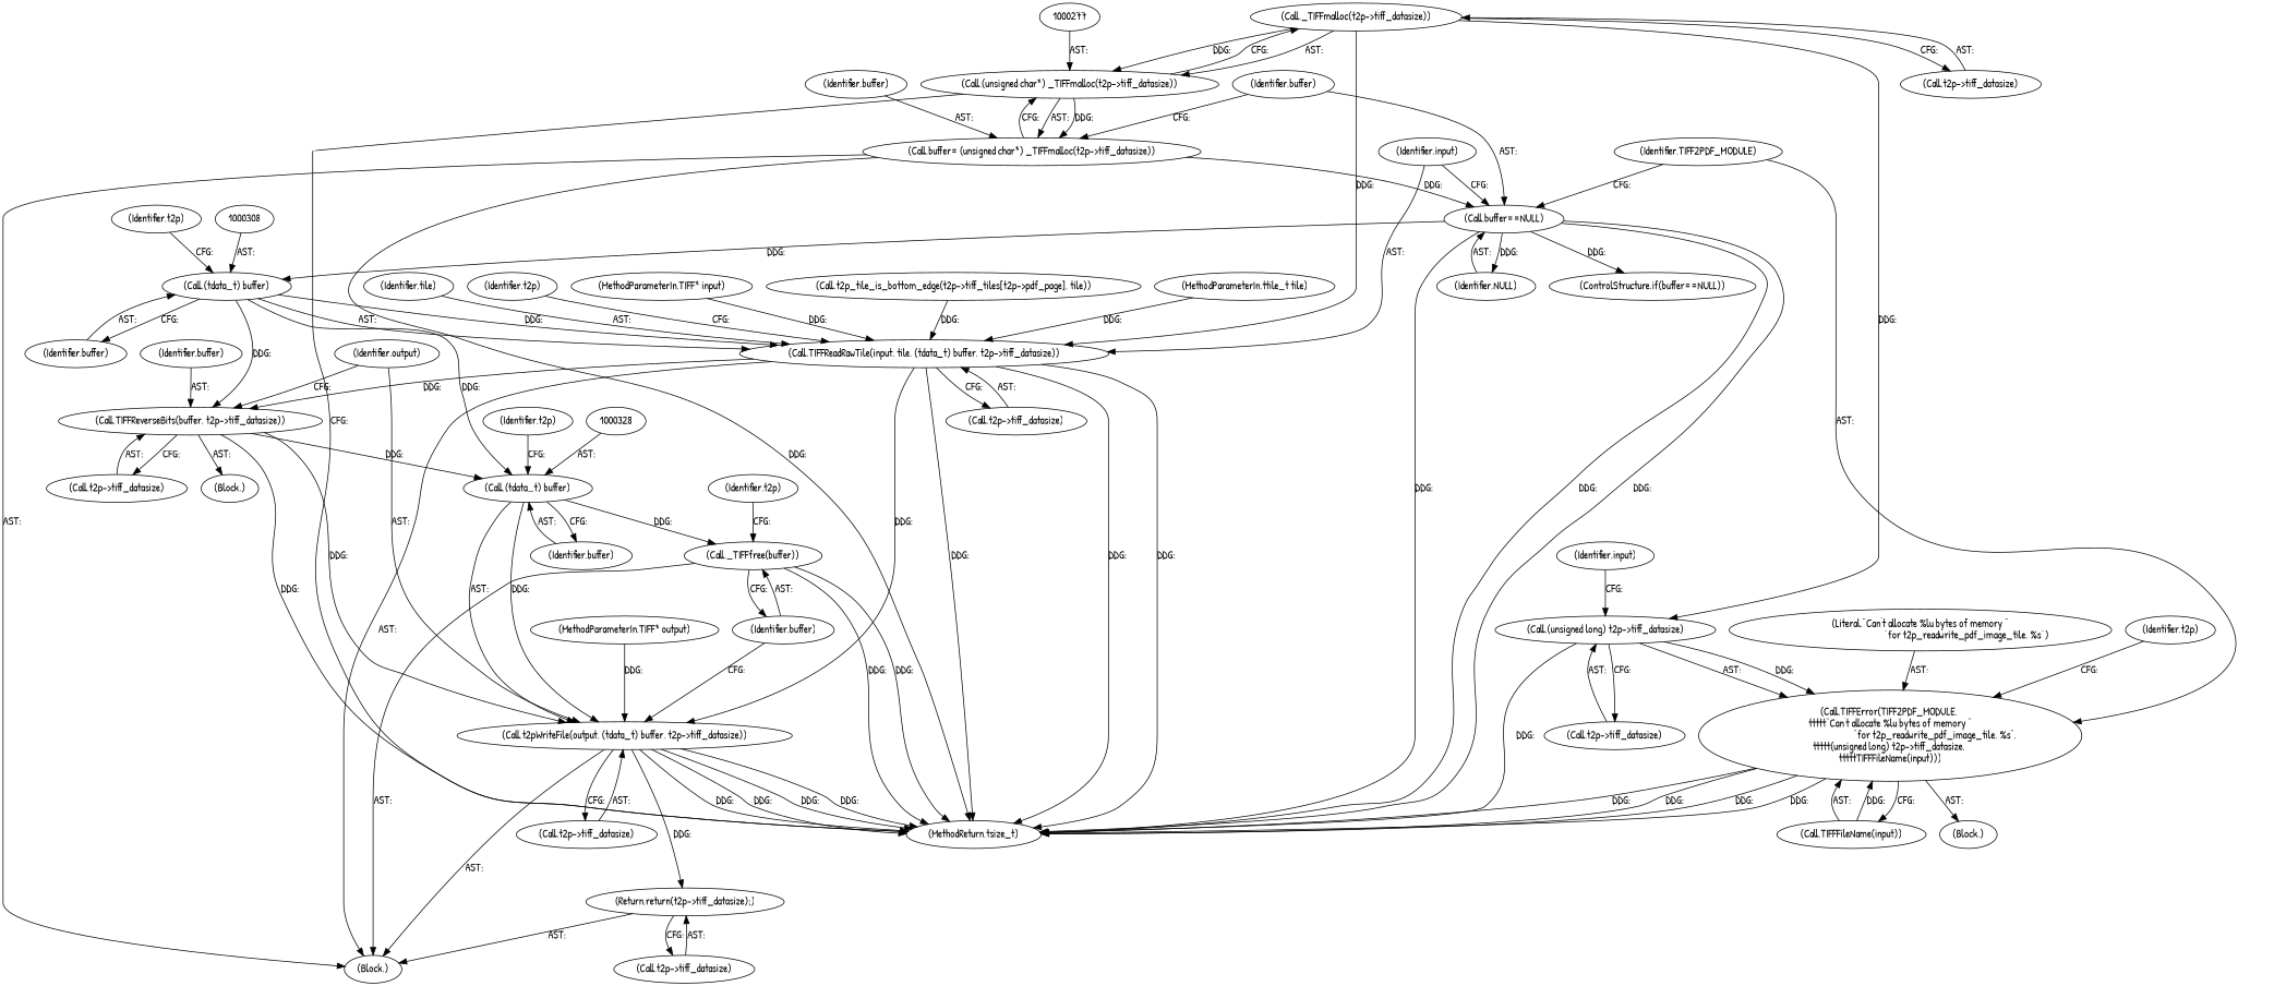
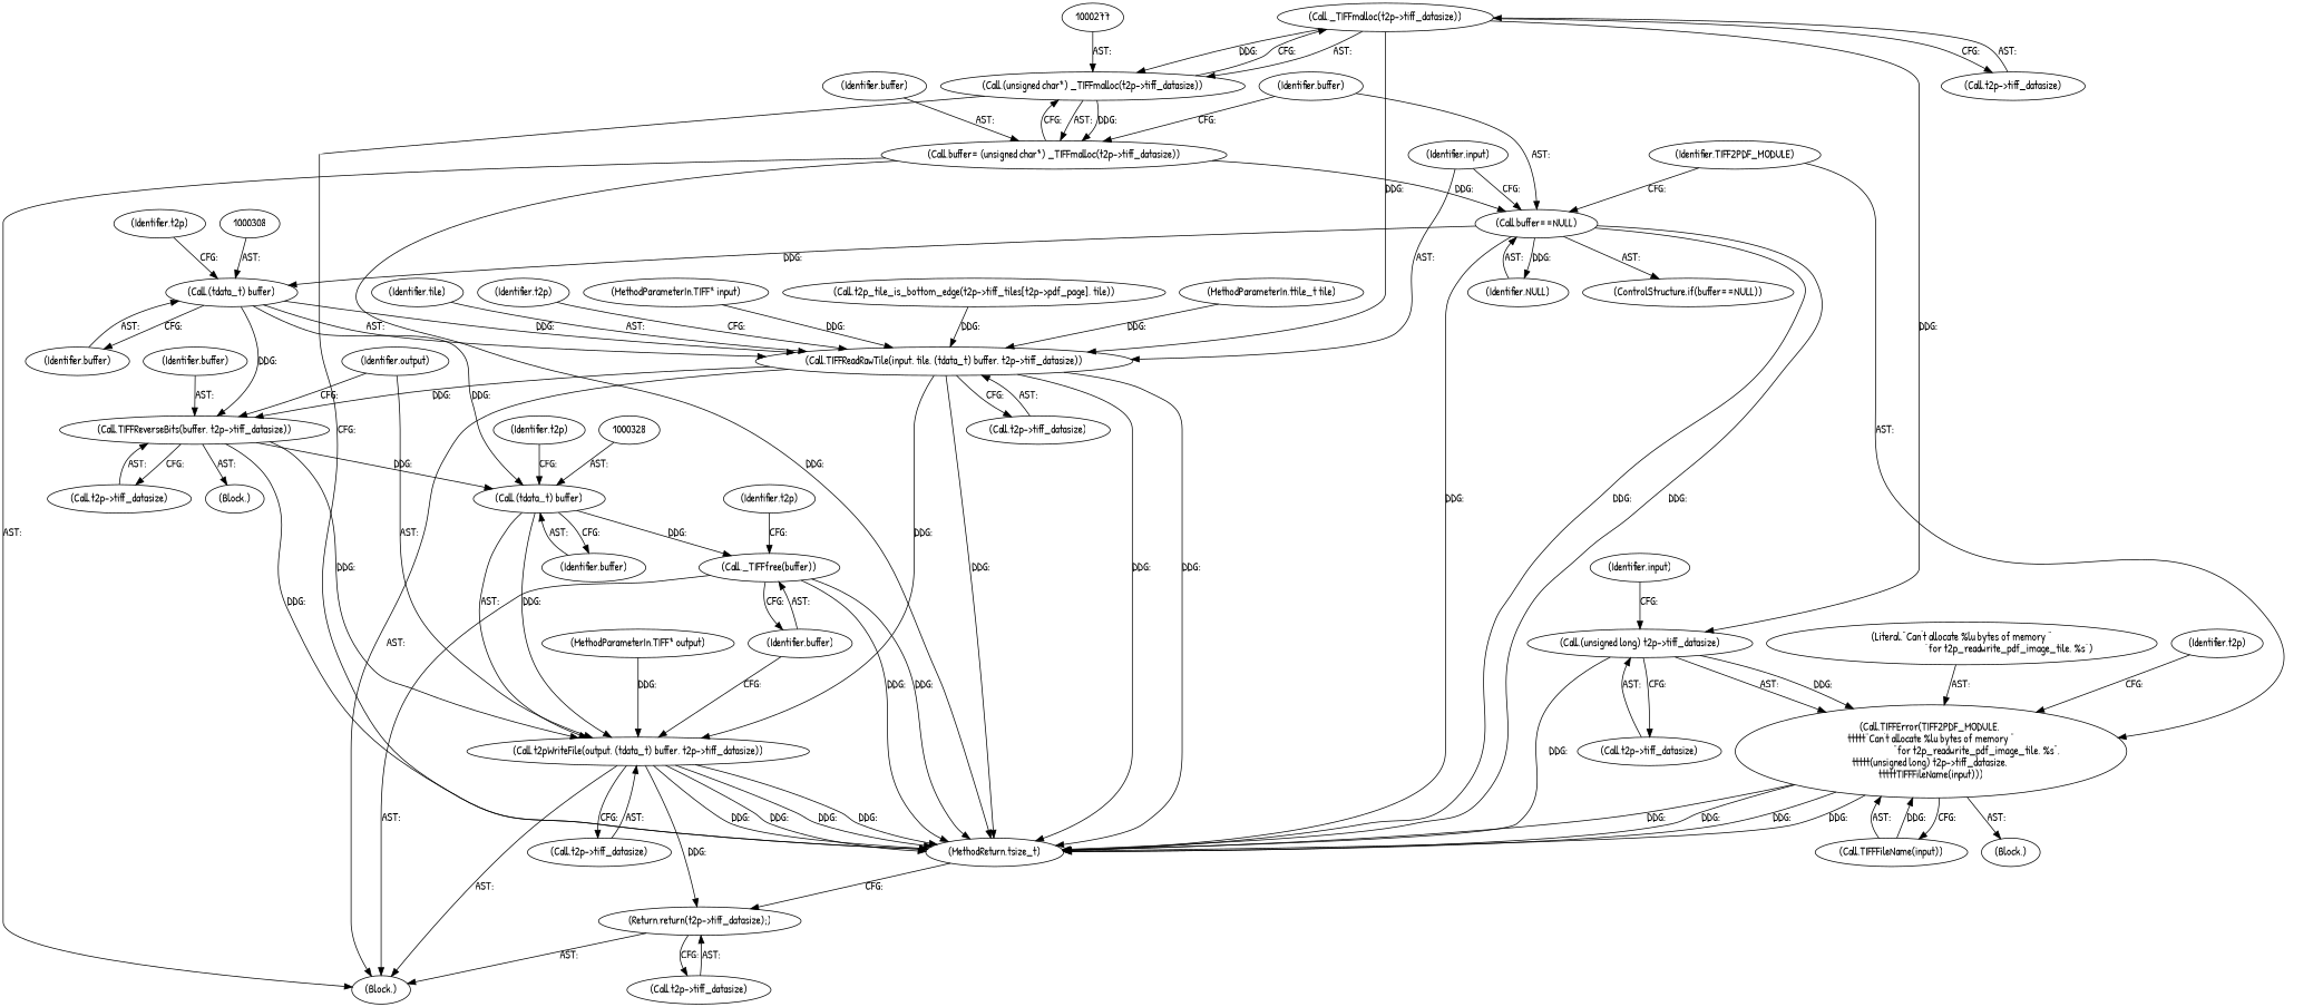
  digraph {
    fontname="Patrick Hand"
    node [fontname="Patrick Hand"]
    edge [fontname="Patrick Hand"]
    n1 [label="(Call,_TIFFmalloc(t2p->tiff_datasize))"]
    n2 [label="(Call,(unsigned char*) _TIFFmalloc(t2p->tiff_datasize))"]
    n3 [label="(Call,TIFFReadRawTile(input, tile, (tdata_t) buffer, t2p->tiff_datasize))"]
    n4 [label="(Call,(unsigned long) t2p->tiff_datasize)"]
    n5 [label="(Call,t2p->tiff_datasize)"]
    n6 [label="(Call,buffer= (unsigned char*) _TIFFmalloc(t2p->tiff_datasize))"]
    n7 [label="(MethodReturn,tsize_t)"]
    n8 [label="(Block,)"]
    n9 [label="(Call,TIFFReverseBits(buffer, t2p->tiff_datasize))"]
    n10 [label="(Call,t2pWriteFile(output, (tdata_t) buffer, t2p->tiff_datasize))"]
    n11 [label="(Call,t2p->tiff_datasize)"]
    n12 [label="(Call,TIFFError(TIFF2PDF_MODULE, \n\t\t\t\t\t\"Can't allocate %lu bytes of memory \"\n                                        \"for t2p_readwrite_pdf_image_tile, %s\", \n\t\t\t\t\t(unsigned long) t2p->tiff_datasize, \n\t\t\t\t\tTIFFFileName(input)))"]
    n13 [label="(Call,t2p->tiff_datasize)"]
    n14 [label="(Call,buffer==NULL)"]
    n15 [label="(Return,return(t2p->tiff_datasize);)"]
    n16 [label="(Call,(tdata_t) buffer)"]
    n17 [label="(Identifier,NULL)"]
    n18 [label="(ControlStructure,if(buffer==NULL))"]
    n19 [label="(Call,(tdata_t) buffer)"]
    n20 [label="(Identifier,buffer)"]
    n21 [label="(Call,t2p->tiff_datasize)"]
    n22 [label="(Block,)"]
    n23 [label="(Call,_TIFFfree(buffer))"]
    n24 [label="(Identifier,buffer)"]
    n25 [label="(Call,t2p->tiff_datasize)"]
    n26 [label="(Identifier,buffer)"]
    n27 [label="(Call,t2p->tiff_datasize)"]
    n28 [label="(Call,TIFFFileName(input))"]
    n29 [label="(Block,)"]
    n30 [label="(Identifier,buffer)"]
    n31 [label="(MethodParameterIn,ttile_t tile)"]
    n32 [label="(Identifier,input)"]
    n33 [label="(Identifier,t2p)"]
    n34 [label="(Identifier,t2p)"]
    n35 [label="(Identifier,buffer)"]
    n36 [label="(Identifier,tile)"]
    n37 [label="(Identifier,t2p)"]
    n38 [label="(Identifier,t2p)"]
    n39 [label="(Identifier,input)"]
    n40 [label="(MethodParameterIn,TIFF* input)"]
    n41 [label="(Literal,\"Can't allocate %lu bytes of memory \"\n                                        \"for t2p_readwrite_pdf_image_tile, %s\")"]
    n42 [label="(MethodParameterIn,TIFF* output)"]
    n43 [label="(Call,t2p_tile_is_bottom_edge(t2p->tiff_tiles[t2p->pdf_page], tile))"]
    n44 [label="(Identifier,buffer)"]
    n45 [label="(Identifier,output)"]
    n46 [label="(Identifier,t2p)"]
    n47 [label="(Identifier,TIFF2PDF_MODULE)"]
    1000277
    1000308
    1000328
    n1 -> n2 [label="AST: "]
    n1 -> n2 [label="DDG: "]
    n1 -> n3 [label="DDG: "]
    n1 -> n4 [label="DDG: "]
    n1 -> n5 [label="CFG: "]
    n2 -> n1 [label="CFG: "]
    n2 -> n6 [label="AST: "]
    n2 -> n6 [label="DDG: "]
    n2 -> n7 [label="CFG: "]
    n3 -> n7 [label="DDG: "]
    n3 -> n7 [label="DDG: "]
    n3 -> n7 [label="DDG: "]
    n3 -> n8 [label="AST: "]
    n3 -> n9 [label="DDG: "]
    n3 -> n10 [label="DDG: "]
    n3 -> n11 [label="CFG: "]
    n4 -> n7 [label="DDG: "]
    n4 -> n12 [label="AST: "]
    n4 -> n12 [label="DDG: "]
    n4 -> n13 [label="CFG: "]
    n5 -> n1 [label="AST: "]
    n6 -> n2 [label="CFG: "]
    n6 -> n7 [label="DDG: "]
    n6 -> n8 [label="AST: "]
    n6 -> n14 [label="DDG: "]
+   n7 -> n15 [label="CFG: "]
    n9 -> n7 [label="DDG: "]
    n9 -> n10 [label="DDG: "]
    n9 -> n19 [label="DDG: "]
    n9 -> n21 [label="CFG: "]
    n9 -> n22 [label="AST: "]
    n10 -> n7 [label="DDG: "]
    n10 -> n7 [label="DDG: "]
    n10 -> n7 [label="DDG: "]
    n10 -> n7 [label="DDG: "]
    n10 -> n8 [label="AST: "]
    n10 -> n15 [label="DDG: "]
    n10 -> n25 [label="CFG: "]
    n11 -> n3 [label="AST: "]
    n12 -> n7 [label="DDG: "]
    n12 -> n7 [label="DDG: "]
    n12 -> n7 [label="DDG: "]
    n12 -> n7 [label="DDG: "]
    n12 -> n28 [label="CFG: "]
    n12 -> n29 [label="AST: "]
    n13 -> n4 [label="AST: "]
    n14 -> n7 [label="DDG: "]
    n14 -> n7 [label="DDG: "]
    n14 -> n7 [label="DDG: "]
    n14 -> n16 [label="DDG: "]
    n14 -> n17 [label="DDG: "]
-   n14 -> n18 [label="DDG: "]
+   n14 -> n18 [label="AST: "]
    n15 -> n8 [label="AST: "]
    n15 -> n27 [label="CFG: "]
    n16 -> n3 [label="AST: "]
    n16 -> n3 [label="DDG: "]
    n16 -> n9 [label="DDG: "]
    n16 -> n19 [label="DDG: "]
    n16 -> n20 [label="CFG: "]
    n17 -> n14 [label="AST: "]
    n19 -> n10 [label="AST: "]
    n19 -> n10 [label="DDG: "]
    n19 -> n23 [label="DDG: "]
    n19 -> n24 [label="CFG: "]
    n20 -> n16 [label="AST: "]
    n21 -> n9 [label="AST: "]
    n23 -> n7 [label="DDG: "]
    n23 -> n7 [label="DDG: "]
    n23 -> n8 [label="AST: "]
    n23 -> n26 [label="CFG: "]
    n24 -> n19 [label="AST: "]
    n25 -> n10 [label="AST: "]
    n26 -> n10 [label="CFG: "]
    n26 -> n23 [label="AST: "]
    n27 -> n15 [label="AST: "]
    n28 -> n12 [label="AST: "]
    n28 -> n12 [label="DDG: "]
    n30 -> n6 [label="CFG: "]
    n30 -> n14 [label="AST: "]
    n31 -> n3 [label="DDG: "]
    n32 -> n3 [label="AST: "]
    n32 -> n14 [label="CFG: "]
    n33 -> n12 [label="CFG: "]
    n34 -> n23 [label="CFG: "]
    n35 -> n6 [label="AST: "]
    n36 -> n3 [label="AST: "]
    n37 -> n3 [label="CFG: "]
    n38 -> n16 [label="CFG: "]
    n39 -> n4 [label="CFG: "]
    n40 -> n3 [label="DDG: "]
    n41 -> n12 [label="AST: "]
    n42 -> n10 [label="DDG: "]
    n43 -> n3 [label="DDG: "]
    n44 -> n9 [label="AST: "]
    n45 -> n9 [label="CFG: "]
    n45 -> n10 [label="AST: "]
    n46 -> n19 [label="CFG: "]
    n47 -> n12 [label="AST: "]
    n47 -> n14 [label="CFG: "]
    1000277 -> n2 [label="AST: "]
    1000308 -> n16 [label="AST: "]
    1000328 -> n19 [label="AST: "]
  }
